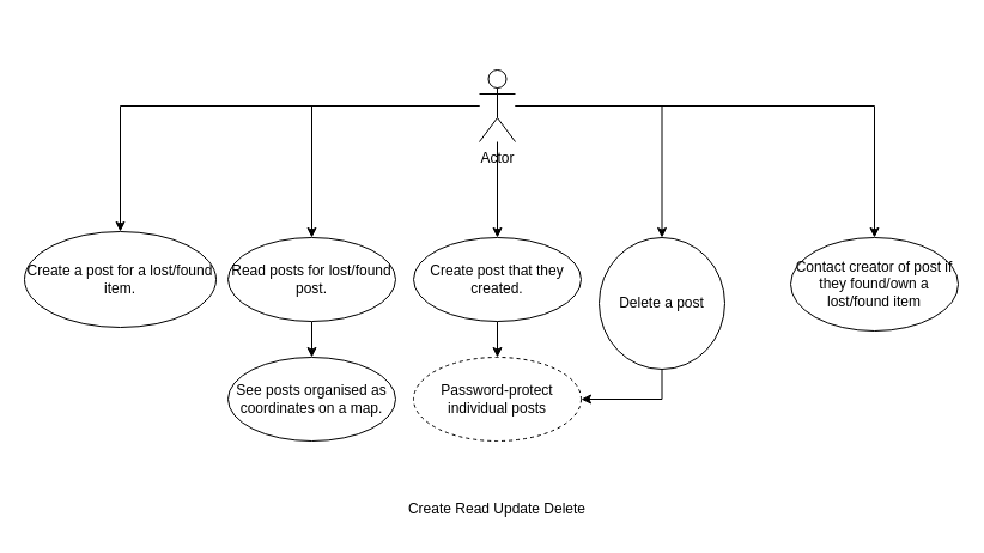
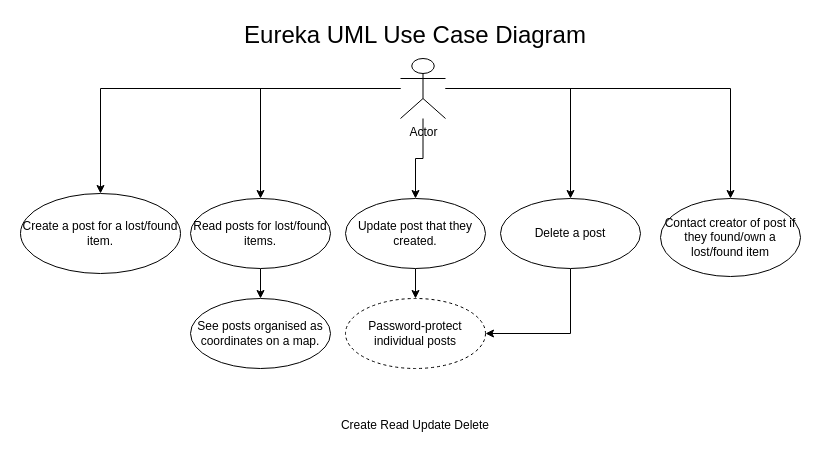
  <mxCell id="0" />
  <mxCell id="1" parent="0" />
  <mxCell id="2" style="edgeStyle=orthogonalEdgeStyle;rounded=0;orthogonalLoop=1;jettySize=auto;html=1;" parent="1" source="7" target="9" edge="1"><mxGeometry relative="1" as="geometry" /></mxCell>
  <mxCell id="3" style="edgeStyle=orthogonalEdgeStyle;rounded=0;orthogonalLoop=1;jettySize=auto;html=1;entryX=0.5;entryY=0;entryDx=0;entryDy=0;" parent="1" source="7" target="11" edge="1"><mxGeometry relative="1" as="geometry" /></mxCell>
  <mxCell id="4" style="edgeStyle=orthogonalEdgeStyle;rounded=0;orthogonalLoop=1;jettySize=auto;html=1;entryX=0.5;entryY=0;entryDx=0;entryDy=0;" parent="1" source="7" target="13" edge="1"><mxGeometry relative="1" as="geometry" /></mxCell>
  <mxCell id="5" style="edgeStyle=orthogonalEdgeStyle;rounded=0;orthogonalLoop=1;jettySize=auto;html=1;entryX=0.5;entryY=0;entryDx=0;entryDy=0;" parent="1" source="7" target="14" edge="1"><mxGeometry relative="1" as="geometry" /></mxCell>
  <mxCell id="6" style="edgeStyle=orthogonalEdgeStyle;rounded=0;orthogonalLoop=1;jettySize=auto;html=1;entryX=0.5;entryY=0;entryDx=0;entryDy=0;" edge="1" parent="1" source="7" target="19"><mxGeometry relative="1" as="geometry" /></mxCell>
- <mxCell id="7" value="Actor" style="shape=umlActor;verticalLabelPosition=bottom;verticalAlign=top;html=1;outlineConnect=0;" parent="1" vertex="1"><mxGeometry x="400" y="58" width="30" height="60" as="geometry" /></mxCell>
+ <mxCell id="7" value="Actor" style="shape=umlActor;verticalLabelPosition=bottom;verticalAlign=top;html=1;outlineConnect=0;" parent="1" vertex="1"><mxGeometry x="400" y="58" width="45" height="60" as="geometry" /></mxCell>
  <mxCell id="8" value="" style="edgeStyle=orthogonalEdgeStyle;rounded=0;orthogonalLoop=1;jettySize=auto;html=1;" edge="1" parent="1" source="9" target="17"><mxGeometry relative="1" as="geometry" /></mxCell>
- <mxCell id="9" value="Create post that they created." style="ellipse;whiteSpace=wrap;html=1;" parent="1" vertex="1"><mxGeometry x="345" y="198" width="140" height="70" as="geometry" /></mxCell>
+ <mxCell id="9" value="Update post that they created." style="ellipse;whiteSpace=wrap;html=1;" parent="1" vertex="1"><mxGeometry x="345" y="198" width="140" height="70" as="geometry" /></mxCell>
  <mxCell id="10" style="edgeStyle=orthogonalEdgeStyle;rounded=0;orthogonalLoop=1;jettySize=auto;html=1;entryX=1;entryY=0.5;entryDx=0;entryDy=0;exitX=0.5;exitY=1;exitDx=0;exitDy=0;" edge="1" parent="1" source="11" target="17"><mxGeometry relative="1" as="geometry" /></mxCell>
- <mxCell id="11" value="Delete a post" style="ellipse;whiteSpace=wrap;html=1;" parent="1" vertex="1"><mxGeometry x="500" y="198" width="105" height="110" as="geometry" /></mxCell>
+ <mxCell id="11" value="Delete a post" style="ellipse;whiteSpace=wrap;html=1;" parent="1" vertex="1"><mxGeometry x="500" y="198" width="140" height="70" as="geometry" /></mxCell>
  <mxCell id="12" style="edgeStyle=orthogonalEdgeStyle;rounded=0;orthogonalLoop=1;jettySize=auto;html=1;exitX=0.5;exitY=1;exitDx=0;exitDy=0;entryX=0.5;entryY=0;entryDx=0;entryDy=0;" edge="1" parent="1" source="13" target="16"><mxGeometry relative="1" as="geometry" /></mxCell>
- <mxCell id="13" value="Read posts for lost/found post." style="ellipse;whiteSpace=wrap;html=1;" parent="1" vertex="1"><mxGeometry x="190" y="198" width="140" height="70" as="geometry" /></mxCell>
+ <mxCell id="13" value="Read posts for lost/found items." style="ellipse;whiteSpace=wrap;html=1;" parent="1" vertex="1"><mxGeometry x="190" y="198" width="140" height="70" as="geometry" /></mxCell>
  <mxCell id="14" value="Create a post for a lost/found item." style="ellipse;whiteSpace=wrap;html=1;" parent="1" vertex="1"><mxGeometry x="20" y="193" width="160" height="80" as="geometry" /></mxCell>
+ <mxCell id="15" value="&lt;font style=&quot;font-size: 24px;&quot;&gt;Eureka UML Use Case Diagram&lt;/font&gt;" style="text;html=1;align=center;verticalAlign=middle;whiteSpace=wrap;rounded=0;" parent="1" vertex="1"><mxGeometry x="240" y="20" width="350" height="30" as="geometry" /></mxCell>
  <mxCell id="16" value="See posts organised as coordinates on a map." style="ellipse;whiteSpace=wrap;html=1;" vertex="1" parent="1"><mxGeometry x="190" y="298" width="140" height="70" as="geometry" /></mxCell>
  <mxCell id="17" value="Password-protect individual posts" style="ellipse;whiteSpace=wrap;html=1;dashed=1;" vertex="1" parent="1"><mxGeometry x="345" y="298" width="140" height="70" as="geometry" /></mxCell>
  <mxCell id="18" value="Create Read Update Delete" style="text;html=1;align=center;verticalAlign=middle;whiteSpace=wrap;rounded=0;" vertex="1" parent="1"><mxGeometry x="330" y="410" width="170" height="30" as="geometry" /></mxCell>
  <mxCell id="19" value="Contact creator of post if they found/own a lost/found item" style="ellipse;whiteSpace=wrap;html=1;" vertex="1" parent="1"><mxGeometry x="660" y="198" width="140" height="78" as="geometry" /></mxCell>
